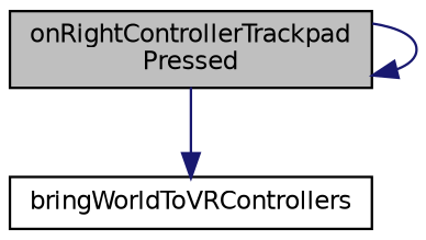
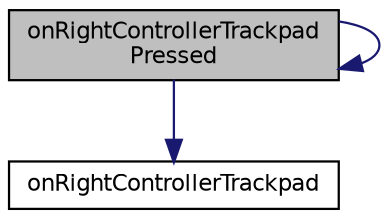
  digraph {
    rankdir=TB
    node [color=black fontname=Helvetica fontsize=10 shape=record]
    edge [color=midnightblue fontname=Helvetica fontsize=10 labelfontname=Helvetica labelfontsize=10 style=solid]
    n1 [fillcolor=grey75 fontcolor=black height=0.2 label="onRightControllerTrackpad\lPressed" style=filled width=0.4]
-   n2 [height=0.2 label=bringWorldToVRControllers width=0.4]
+   n2 [height=0.2 label=onRightControllerTrackpad width=0.4]
    n1 -> n1
    n1 -> n2
  }
